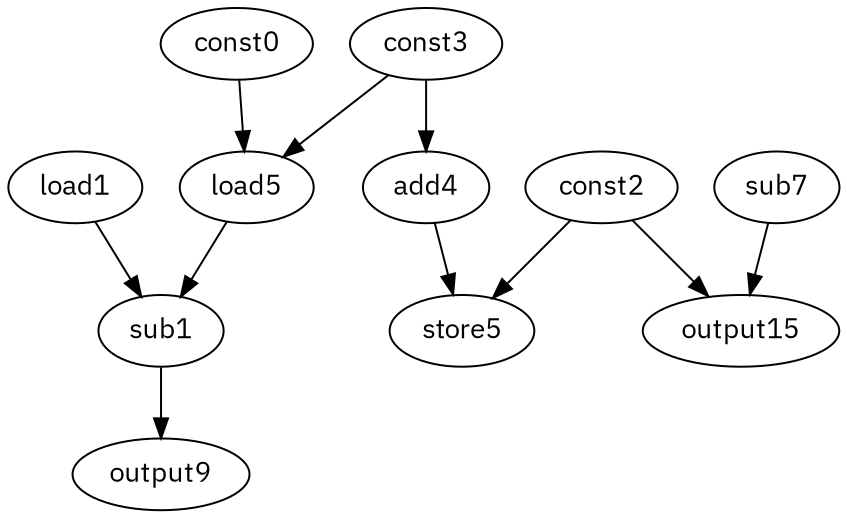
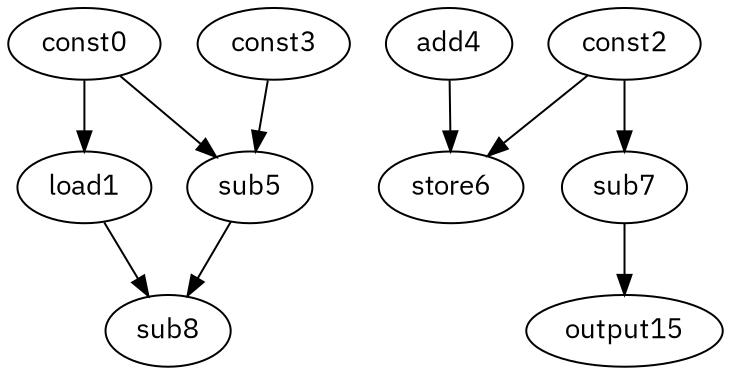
  digraph {
    fontname="IBM Plex Sans"
    node [fontname="IBM Plex Sans" opcode=const]
    edge [fontname="IBM Plex Sans" operand=0]
    load1 [opcode=load]
    const0
-   sub5 [opcode=sub label=load5]
-   sub8 [opcode=sub label=sub1]
-   output9 [opcode=output]
-   store6 [opcode=store label=store5]
+   sub5 [opcode=sub]
+   sub8 [opcode=sub]
+   store6 [opcode=store]
    const2
    sub7 [opcode=sub]
    add4 [opcode=add]
    n10 [label=output15 opcode=output]
    const3
    load1 -> sub8
+   const0 -> load1
    const0 -> sub5
    sub5 -> sub8 [operand=1]
-   sub8 -> output9
    const2 -> store6
-   const2 -> n10
+   const2 -> sub7
    sub7 -> n10
    add4 -> store6 [operand=1]
    const3 -> sub5 [operand=1]
-   const3 -> add4 [operand=1]
  }
